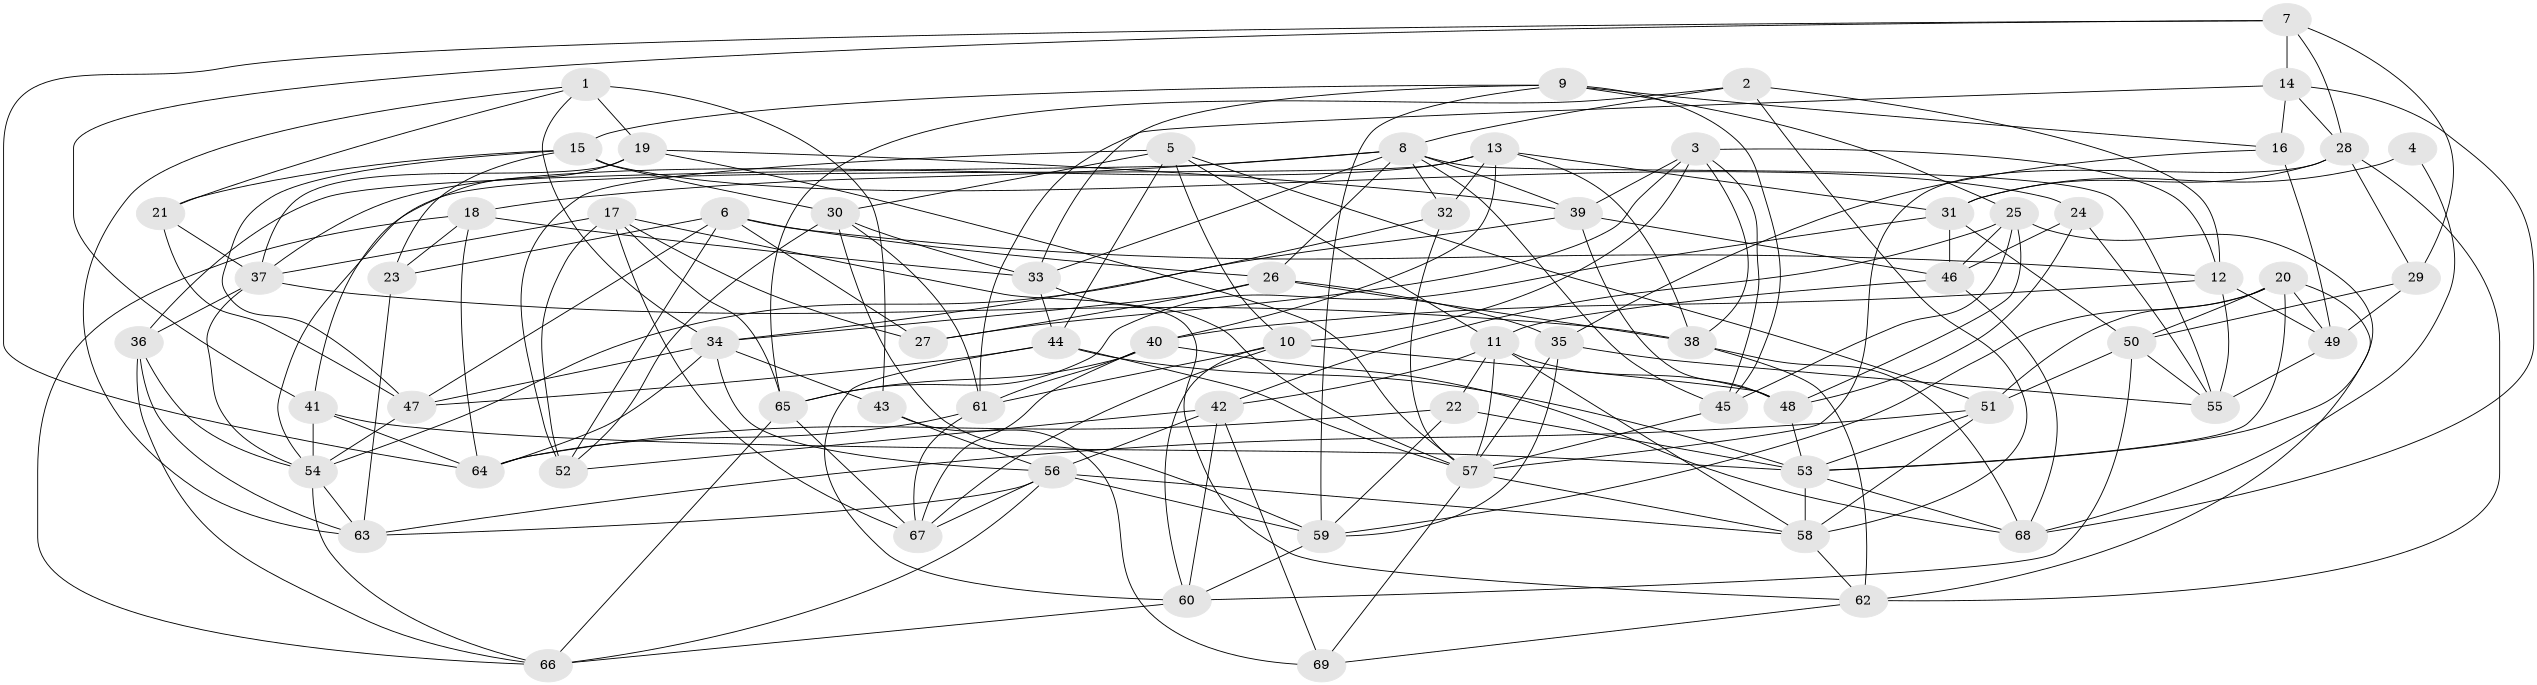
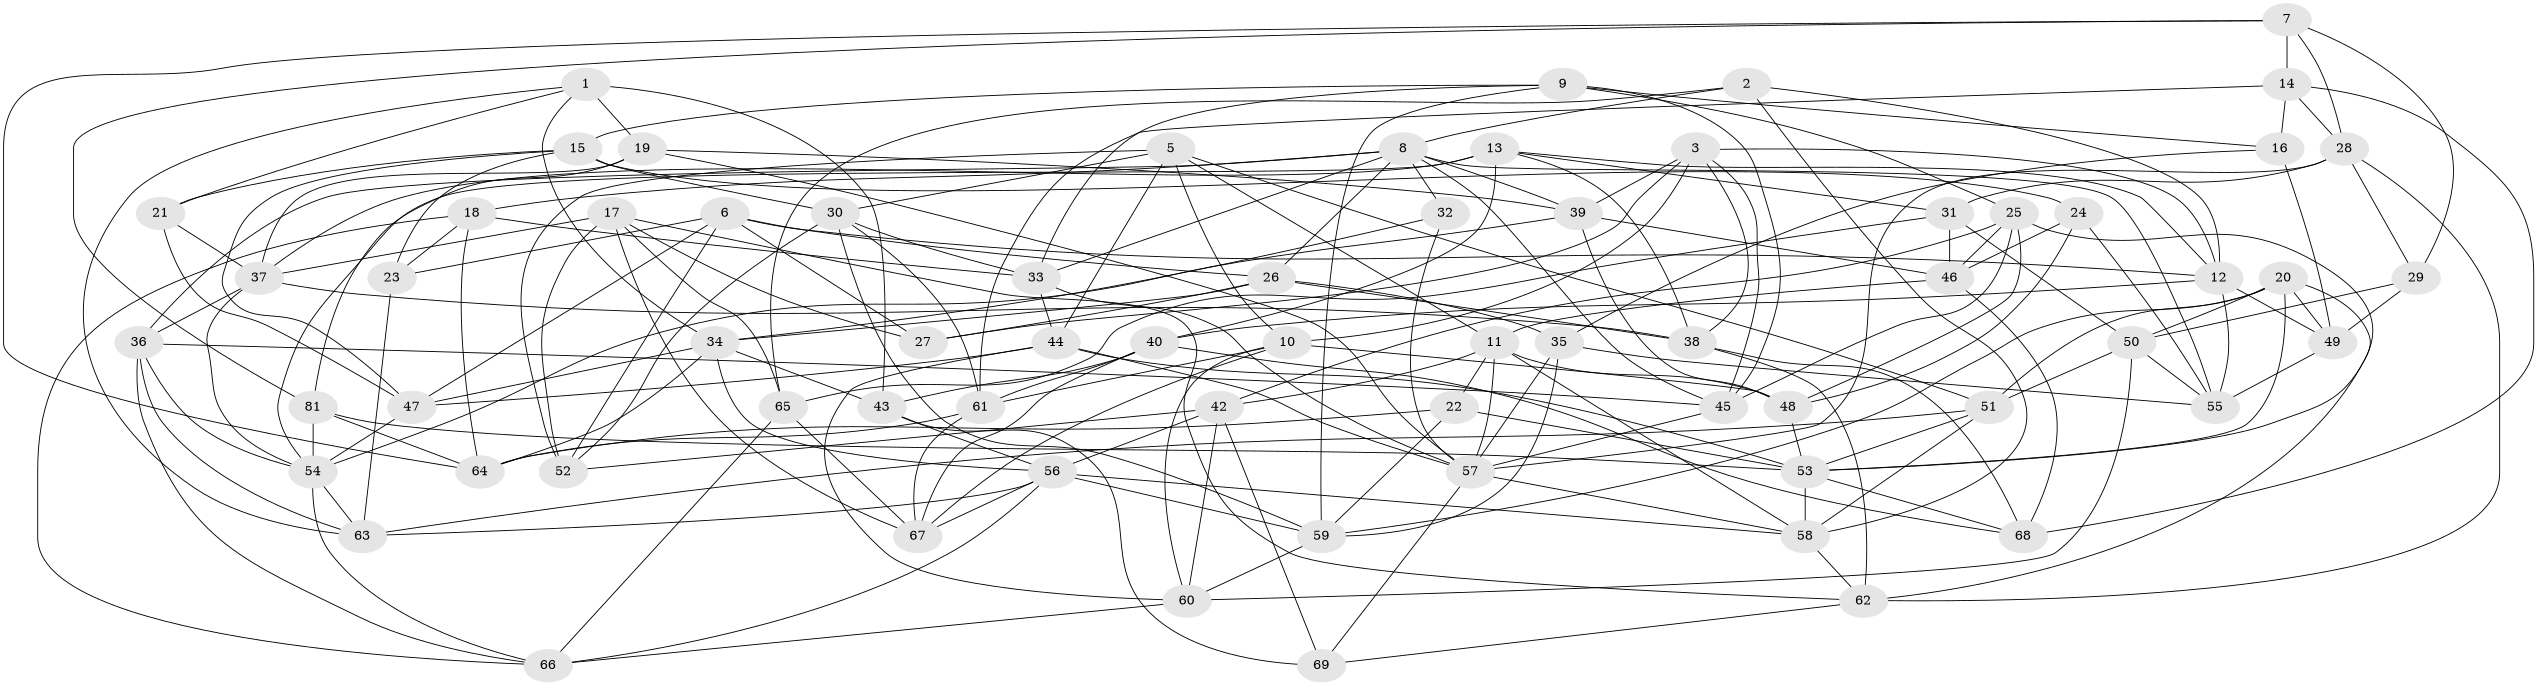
  graph {
    node [color=gray90 style=filled]
    edge [weight=1.0]
    1
    19
    21
    34
    43
    63
    39
-   41
+   41 [label=81]
    57
    37
    47
    64
    56
    69
    2
    8
    12
    58
    65
    45
    26
    18
    32
    33
    36
    55
    40
    49
    62
    67
    66
    3
    10
    27
    38
    48
    60
    61
    68
    54
    46
-   4
    31
    50
    5
    11
    30
    44
    51
    52
    22
    42
    59
    53
    6
    23
    35
    7
    14
    28
    29
    16
    9
    15
    25
    24
    13
    17
    20
    1 -- 19
    1 -- 21
    1 -- 34
    1 -- 43 [weight=2.0]
    1 -- 63
    19 -- 39
    19 -- 41
    19 -- 57
    19 -- 37
    21 -- 37
    21 -- 47
    34 -- 43 [weight=2.0]
    34 -- 47
    34 -- 64
    34 -- 56
    43 -- 56
    43 -- 69
    39 -- 48
    39 -- 54
    39 -- 46
    41 -- 64
    41 -- 54
    41 -- 53
    57 -- 69
    57 -- 58
    37 -- 36
    37 -- 38
    37 -- 54
    47 -- 54
    56 -- 63
    56 -- 58
    56 -- 67
    56 -- 66
    56 -- 59
    2 -- 8
    2 -- 12
    2 -- 58
    2 -- 65
    8 -- 39
    8 -- 45
    8 -- 26
    8 -- 18 [weight=2.0]
    8 -- 32
    8 -- 33
    8 -- 36
    8 -- 55
    12 -- 55
    12 -- 40
    12 -- 49
    58 -- 62
    65 -- 67
    65 -- 66
    45 -- 57
    26 -- 34
    26 -- 27
    26 -- 38
    26 -- 35
    18 -- 64
    18 -- 33
    18 -- 66
    18 -- 23
    32 -- 34
    32 -- 57
    33 -- 57
    33 -- 44
    36 -- 63
+   36 -- 45
    36 -- 66
    36 -- 54
-   40 -- 65
+   40 -- 43
    40 -- 67
    40 -- 61
    40 -- 68
    49 -- 55 [weight=2.0]
    62 -- 69
    3 -- 39
    3 -- 12
    3 -- 45
    3 -- 10
    3 -- 27
    3 -- 38
    10 -- 67
    10 -- 48
    10 -- 60
    10 -- 61
    38 -- 62
    38 -- 68
    48 -- 53
    60 -- 66
    61 -- 64
    61 -- 67
    54 -- 63
    54 -- 66
    46 -- 68
    46 -- 11
-   4 -- 68
-   4 -- 31
    31 -- 65
    31 -- 46
    31 -- 50
    50 -- 55
    50 -- 60
    50 -- 51
    5 -- 10
    5 -- 11
    5 -- 30
    5 -- 44
    5 -- 51
    5 -- 52
    11 -- 57
    11 -- 58
    11 -- 48
    11 -- 22
    11 -- 42
    30 -- 33
    30 -- 61
    30 -- 52
    30 -- 59
    44 -- 57
    44 -- 47
    44 -- 60
    44 -- 53
    51 -- 63
    51 -- 58
    51 -- 53
    22 -- 64
    22 -- 59
    22 -- 53
    42 -- 56
    42 -- 69
    42 -- 60
    42 -- 52
    59 -- 60
    53 -- 58 [weight=2.0]
    53 -- 68
    6 -- 47
    6 -- 12
    6 -- 26
    6 -- 27
    6 -- 52
    6 -- 23
    23 -- 63
    35 -- 57
    35 -- 55 [weight=2.0]
    35 -- 59
    7 -- 41
    7 -- 64
    7 -- 14 [weight=2.0]
    7 -- 28
    7 -- 29
    14 -- 61
    14 -- 68
    14 -- 28
    14 -- 16
    28 -- 57
    28 -- 62
    28 -- 31
    28 -- 29
    29 -- 49
    29 -- 50
    16 -- 49
    16 -- 35
    9 -- 45
    9 -- 33
    9 -- 59
    9 -- 16
    9 -- 15
    9 -- 25
    15 -- 21
    15 -- 47
    15 -- 30
    15 -- 23
    15 -- 24
    25 -- 45
    25 -- 48
    25 -- 46
    25 -- 42
    25 -- 53
    24 -- 55
    24 -- 48
    24 -- 46
    13 -- 37
-   13 -- 32
+   13 -- 12
    13 -- 40
    13 -- 38
    13 -- 54
    13 -- 31
    17 -- 37
    17 -- 65
    17 -- 62
    17 -- 67
    17 -- 27
    17 -- 52
    20 -- 49
    20 -- 62
    20 -- 50
    20 -- 51
    20 -- 59
    20 -- 53
  }
